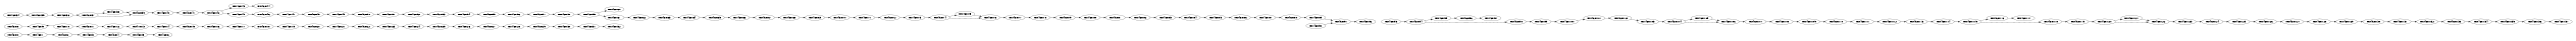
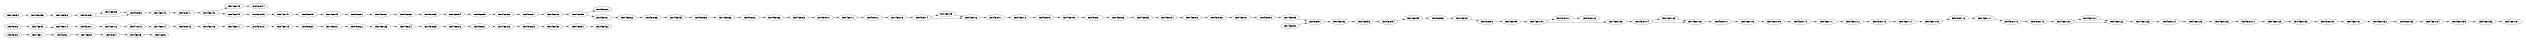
  digraph {
    rankdir=LR
    test468_0
    test468_1
    test468_2
    test468_3
    test468_4
    test468_5
    test468_6
    test468_8
    test468_9
    test468_10
    test468_11
    test468_12
    n13 [label=test418_13]
    test468_14
    test468_15
    test468_16
    test468_17
    test468_18
    test468_19
    test468_20
    test468_21
    test468_22
    test468_23
    test468_24
    test468_25
    test468_26
    test468_27
    test468_28
    test468_29
    test468_30
    test468_31
    test468_32
    test468_34
    test468_35
    test468_36
    test468_37
    test468_38
    test468_39
    test468_40
    test468_41
    test468_42
    test468_43
    test468_45
    test468_44
    test468_46
    test468_47
    test468_48
    test468_49
    test468_50
    test468_51
    test468_52
    test468_53
    test468_54
    test468_55
    test468_56
    test468_57
    test468_58
    test468_59
    test468_60
    test468_61
    test468_62
    test468_63
    test468_64
    test468_65
    test468_66
    test468_67
    test468_68
    test468_69
    test468_70
    test468_71
    test468_72
    test468_73
    test468_74
    test468_75
    test468_76
    test468_77
    test468_78
    test468_79
    test468_80
    test468_81
    test468_82
    test468_83
    test468_84
    test468_85
    test468_86
    test468_87
    test468_88
    test468_89
    test468_91
    test468_90
    test468_92
    test468_93
    test468_94
    test468_95
    test468_96
    test468_97
    test468_98
    test468_99
    test468_100
    test468_101
    test468_102
    test468_103
    test468_104
    test468_105
    test468_106
    test468_107
    test468_108
    test468_109
    test468_110
    test468_111
    test468_112
    test468_113
    test468_114
    test468_115
    test468_116
    test468_117
    test468_118
    test468_119
    test468_120
    test468_121
    test468_122
    test468_123
    test468_124
    test468_125
    test468_126
    test468_127
    test468_128
    test468_129
    test468_130
    test468_131
    test468_132
    test468_133
    test468_134
    test468_135
    test468_136
    test468_137
    test468_0 -> test468_1
    test468_1 -> test468_2
    test468_2 -> test468_3
    test468_3 -> test468_4
    test468_4 -> test468_5
    test468_5 -> test468_6
    test468_8 -> test468_9
-   test468_10 -> test468_9
+   test468_9 -> test468_10
    test468_10 -> test468_11
    test468_11 -> test468_12
    test468_12 -> n13
    n13 -> test468_14
    test468_14 -> test468_15
    test468_15 -> test468_16
    test468_16 -> test468_17
    test468_17 -> test468_18
    test468_18 -> test468_19
    test468_19 -> test468_20
    test468_20 -> test468_21
    test468_21 -> test468_22
    test468_22 -> test468_23
    test468_23 -> test468_24
    test468_24 -> test468_25
    test468_25 -> test468_26
    test468_26 -> test468_27
    test468_27 -> test468_28
    test468_28 -> test468_29
    test468_29 -> test468_30
    test468_30 -> test468_31
    test468_31 -> test468_32
    test468_34 -> test468_35
    test468_35 -> test468_36
    test468_36 -> test468_37
    test468_37 -> test468_38
    test468_37 -> test468_39
    test468_38 -> test468_39
    test468_39 -> test468_40
    test468_40 -> test468_41
    test468_41 -> test468_42
    test468_42 -> test468_43
    test468_42 -> test468_45
    test468_43 -> test468_44
    test468_45 -> test468_46
    test468_46 -> test468_47
    test468_47 -> test468_48
    test468_48 -> test468_49
    test468_49 -> test468_50
    test468_50 -> test468_51
    test468_51 -> test468_52
    test468_52 -> test468_53
    test468_53 -> test468_54
    test468_54 -> test468_55
    test468_55 -> test468_56
    test468_56 -> test468_57
    test468_57 -> test468_58
    test468_58 -> test468_59
    test468_59 -> test468_60
    test468_59 -> test468_61
    test468_61 -> test468_62
    test468_62 -> test468_63
    test468_63 -> test468_64
    test468_64 -> test468_65
    test468_65 -> test468_66
    test468_66 -> test468_67
    test468_67 -> test468_68
    test468_68 -> test468_69
    test468_69 -> test468_70
    test468_70 -> test468_71
    test468_71 -> test468_72
    test468_72 -> test468_73
    test468_73 -> test468_74
    test468_74 -> test468_75
    test468_74 -> test468_76
    test468_75 -> test468_76
    test468_76 -> test468_77
    test468_77 -> test468_78
    test468_78 -> test468_79
    test468_79 -> test468_80
    test468_80 -> test468_81
    test468_81 -> test468_82
    test468_82 -> test468_83
    test468_83 -> test468_84
    test468_84 -> test468_85
    test468_85 -> test468_86
    test468_86 -> test468_87
    test468_87 -> test468_88
    test468_88 -> test468_89
    test468_89 -> test468_91
    test468_91 -> test468_92
    test468_90 -> test468_91
+   test468_92 -> test468_93
    test468_93 -> test468_94
    test468_94 -> test468_95
    test468_95 -> test468_96
    test468_96 -> test468_97
-   test468_94 -> test468_98
+   test468_97 -> test468_98
    test468_98 -> test468_99
    test468_99 -> test468_100
    test468_100 -> test468_101
    test468_101 -> test468_102
-   test468_102 -> test468_103
+   test468_100 -> test468_103
    test468_103 -> test468_104
    test468_104 -> test468_105
    test468_104 -> test468_106
    test468_105 -> test468_106
    test468_106 -> test468_107
    test468_107 -> test468_108
    test468_108 -> test468_109
    test468_109 -> test468_110
    test468_110 -> test468_111
    test468_111 -> test468_112
    test468_112 -> test468_113
    test468_113 -> test468_114
    test468_114 -> test468_115
    test468_115 -> test468_116
    test468_116 -> test468_117
-   test468_115 -> test468_118
+   test468_117 -> test468_118
    test468_118 -> test468_119
    test468_119 -> test468_120
    test468_120 -> test468_121
    test468_120 -> test468_122
    test468_121 -> test468_122
    test468_122 -> test468_123
    test468_123 -> test468_124
    test468_124 -> test468_125
    test468_125 -> test468_126
    test468_126 -> test468_127
    test468_127 -> test468_128
    test468_128 -> test468_129
    test468_129 -> test468_130
    test468_130 -> test468_131
    test468_131 -> test468_132
    test468_132 -> test468_133
    test468_133 -> test468_134
    test468_134 -> test468_135
    test468_135 -> test468_136
    test468_136 -> test468_137
  }
